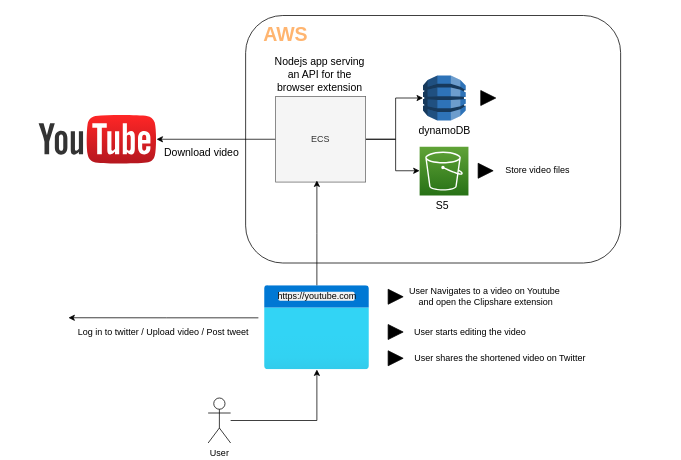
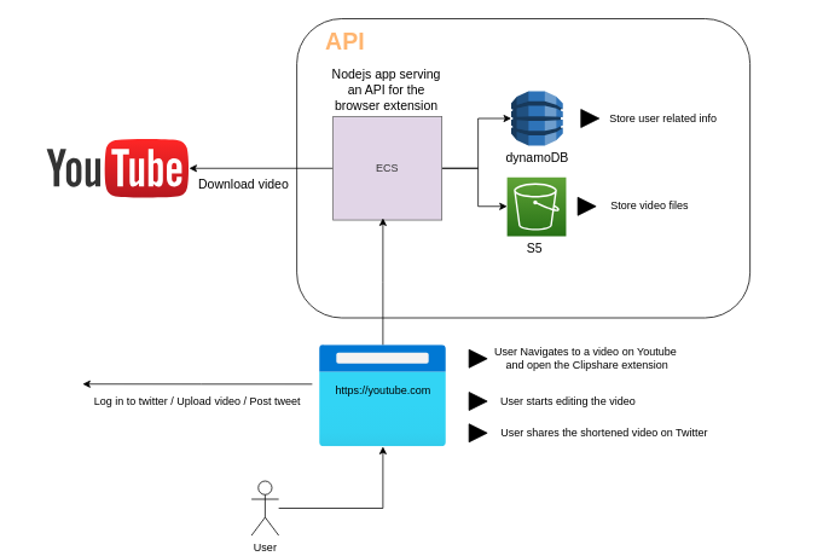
  <mxCell id="0" />
  <mxCell id="1" parent="0" />
  <mxCell id="2" style="edgeStyle=orthogonalEdgeStyle;rounded=0;orthogonalLoop=1;jettySize=auto;html=1;" edge="1" parent="1" source="3" target="13"><mxGeometry relative="1" as="geometry"><mxPoint x="313.2" y="414" as="targetPoint" /></mxGeometry></mxCell>
  <mxCell id="3" value="User" style="shape=umlActor;verticalLabelPosition=bottom;verticalAlign=top;html=1;outlineConnect=0;" vertex="1" parent="1"><mxGeometry x="277" y="530" width="30" height="60" as="geometry" /></mxCell>
  <mxCell id="4" style="edgeStyle=orthogonalEdgeStyle;rounded=0;orthogonalLoop=1;jettySize=auto;html=1;entryX=1;entryY=0.5;entryDx=0;entryDy=0;exitX=-0.057;exitY=0.385;exitDx=0;exitDy=0;exitPerimeter=0;" edge="1" parent="1" source="13" target="5"><mxGeometry relative="1" as="geometry"><mxPoint x="284" y="392" as="sourcePoint" /></mxGeometry></mxCell>
  <mxCell id="5" value="" style="shape=image;html=1;verticalAlign=top;verticalLabelPosition=bottom;labelBackgroundColor=#ffffff;imageAspect=0;aspect=fixed;image=https://cdn2.iconfinder.com/data/icons/social-media-2285/512/1_Twitter3_colored_svg-128.png" vertex="1" parent="1"><mxGeometry x="20.7" y="388" width="70" height="70" as="geometry" /></mxCell>
  <mxCell id="6" value="" style="rounded=1;whiteSpace=wrap;html=1;" vertex="1" parent="1"><mxGeometry x="327" y="20" width="500" height="330" as="geometry" /></mxCell>
- <mxCell id="7" value="&lt;b&gt;&lt;font style=&quot;font-size: 26px;&quot; color=&quot;#ffb570&quot;&gt;AWS&lt;/font&gt;&lt;/b&gt;" style="text;html=1;align=center;verticalAlign=middle;resizable=0;points=[];autosize=1;strokeColor=none;fillColor=none;" vertex="1" parent="1"><mxGeometry x="340" y="25" width="80" height="40" as="geometry" /></mxCell>
+ <mxCell id="7" value="&lt;b&gt;&lt;font style=&quot;font-size: 26px;&quot; color=&quot;#ffb570&quot;&gt;API&lt;/font&gt;&lt;/b&gt;" style="text;html=1;align=center;verticalAlign=middle;resizable=0;points=[];autosize=1;strokeColor=none;fillColor=none;" vertex="1" parent="1"><mxGeometry x="340" y="25" width="80" height="40" as="geometry" /></mxCell>
  <mxCell id="8" style="edgeStyle=orthogonalEdgeStyle;rounded=0;orthogonalLoop=1;jettySize=auto;html=1;entryX=0;entryY=0.5;entryDx=0;entryDy=0;entryPerimeter=0;fontSize=14;fontColor=#000000;" edge="1" parent="1" source="11" target="18"><mxGeometry relative="1" as="geometry"><Array as="points"><mxPoint x="527" y="185" /><mxPoint x="527" y="130" /></Array></mxGeometry></mxCell>
  <mxCell id="9" style="edgeStyle=orthogonalEdgeStyle;rounded=0;orthogonalLoop=1;jettySize=auto;html=1;fontSize=14;fontColor=#000000;" edge="1" parent="1" source="11" target="17"><mxGeometry relative="1" as="geometry"><Array as="points"><mxPoint x="527" y="185" /><mxPoint x="527" y="227" /></Array></mxGeometry></mxCell>
  <mxCell id="10" style="edgeStyle=orthogonalEdgeStyle;rounded=0;orthogonalLoop=1;jettySize=auto;html=1;fontSize=14;fontColor=#000000;" edge="1" parent="1" source="11" target="15"><mxGeometry relative="1" as="geometry" /></mxCell>
- <mxCell id="11" value="ECS" style="rounded=0;whiteSpace=wrap;html=1;fillColor=#f5f5f5;fontColor=#333333;strokeColor=#666666;" vertex="1" parent="1"><mxGeometry x="367" y="127.9" width="120" height="114.2" as="geometry" /></mxCell>
+ <mxCell id="11" value="ECS" style="rounded=0;whiteSpace=wrap;html=1;fillColor=#e1d5e7;fontColor=#333333;strokeColor=#666666;" vertex="1" parent="1"><mxGeometry x="367" y="127.9" width="120" height="114.2" as="geometry" /></mxCell>
  <mxCell id="12" style="edgeStyle=orthogonalEdgeStyle;rounded=0;orthogonalLoop=1;jettySize=auto;html=1;fontSize=14;fontColor=#000000;" edge="1" parent="1" source="13"><mxGeometry relative="1" as="geometry"><mxPoint x="422" y="240" as="targetPoint" /></mxGeometry></mxCell>
  <mxCell id="13" value="" style="aspect=fixed;html=1;points=[];align=center;image;fontSize=12;image=img/lib/azure2/general/Browser.svg;" vertex="1" parent="1"><mxGeometry x="352" y="380" width="140" height="112" as="geometry" /></mxCell>
  <mxCell id="14" value="Log in to twitter / Upload video / Post tweet" style="text;html=1;align=center;verticalAlign=middle;resizable=0;points=[];autosize=1;strokeColor=none;fillColor=none;" vertex="1" parent="1"><mxGeometry x="92" y="428" width="250" height="30" as="geometry" /></mxCell>
  <mxCell id="15" value="" style="dashed=0;outlineConnect=0;html=1;align=center;labelPosition=center;verticalLabelPosition=bottom;verticalAlign=top;shape=mxgraph.weblogos.youtube;fillColor=#FF2626;gradientColor=#B5171F" vertex="1" parent="1"><mxGeometry x="51" y="152.1" width="157.2" height="65.8" as="geometry" /></mxCell>
  <mxCell id="16" value="" style="group" vertex="1" connectable="0" parent="1"><mxGeometry x="547" y="100" width="338.5" height="190" as="geometry" /></mxCell>
  <mxCell id="17" value="" style="sketch=0;points=[[0,0,0],[0.25,0,0],[0.5,0,0],[0.75,0,0],[1,0,0],[0,1,0],[0.25,1,0],[0.5,1,0],[0.75,1,0],[1,1,0],[0,0.25,0],[0,0.5,0],[0,0.75,0],[1,0.25,0],[1,0.5,0],[1,0.75,0]];outlineConnect=0;fontColor=#232F3E;gradientColor=#60A337;gradientDirection=north;fillColor=#277116;strokeColor=#ffffff;dashed=0;verticalLabelPosition=bottom;verticalAlign=top;align=center;html=1;fontSize=12;fontStyle=0;aspect=fixed;shape=mxgraph.aws4.resourceIcon;resIcon=mxgraph.aws4.s3;" vertex="1" parent="16"><mxGeometry x="12" y="94.9" width="65.1" height="65.1" as="geometry" /></mxCell>
  <mxCell id="18" value="" style="outlineConnect=0;dashed=0;verticalLabelPosition=bottom;verticalAlign=top;align=center;html=1;shape=mxgraph.aws3.dynamo_db;fillColor=#2E73B8;gradientColor=none;" vertex="1" parent="16"><mxGeometry x="16.5" width="57" height="60" as="geometry" /></mxCell>
  <mxCell id="19" value="&lt;font style=&quot;font-size: 14px;&quot; color=&quot;#000000&quot;&gt;dynamoDB&lt;/font&gt;" style="text;html=1;align=center;verticalAlign=middle;resizable=0;points=[];autosize=1;strokeColor=none;fillColor=none;fontSize=26;fontColor=#FFB570;" vertex="1" parent="16"><mxGeometry y="50" width="90" height="40" as="geometry" /></mxCell>
  <mxCell id="20" value="&lt;font style=&quot;font-size: 14px;&quot; color=&quot;#000000&quot;&gt;S5&lt;/font&gt;" style="text;html=1;align=center;verticalAlign=middle;resizable=0;points=[];autosize=1;strokeColor=none;fillColor=none;fontSize=26;fontColor=#FFB570;" vertex="1" parent="16"><mxGeometry x="22.2" y="150" width="40" height="40" as="geometry" /></mxCell>
  <mxCell id="21" value="" style="group" vertex="1" connectable="0" parent="16"><mxGeometry x="93.5" y="10" width="245" height="40" as="geometry" /></mxCell>
  <mxCell id="22" value="" style="triangle;whiteSpace=wrap;html=1;fillColor=#000000;" vertex="1" parent="21"><mxGeometry y="10" width="20" height="20" as="geometry" /></mxCell>
+ <mxCell id="23" value="Store user related info" style="text;html=1;align=center;verticalAlign=middle;resizable=0;points=[];autosize=1;strokeColor=none;fillColor=none;" vertex="1" parent="21"><mxGeometry x="20" y="5" width="140" height="30" as="geometry" /></mxCell>
  <mxCell id="24" value="" style="group" vertex="1" connectable="0" parent="16"><mxGeometry x="90" y="107" width="245" height="40" as="geometry" /></mxCell>
  <mxCell id="25" value="" style="triangle;whiteSpace=wrap;html=1;fillColor=#000000;" vertex="1" parent="24"><mxGeometry y="10" width="20" height="20" as="geometry" /></mxCell>
  <mxCell id="26" value="Store video files" style="text;html=1;align=center;verticalAlign=middle;resizable=0;points=[];autosize=1;strokeColor=none;fillColor=none;" vertex="1" parent="24"><mxGeometry x="24" y="5" width="110" height="30" as="geometry" /></mxCell>
  <mxCell id="27" value="Download video" style="text;html=1;align=center;verticalAlign=middle;resizable=0;points=[];autosize=1;strokeColor=none;fillColor=none;fontSize=14;fontColor=#000000;" vertex="1" parent="1"><mxGeometry x="208.2" y="187.9" width="120" height="30" as="geometry" /></mxCell>
  <mxCell id="28" value="Nodejs app serving an API for the browser extension" style="text;html=1;strokeColor=none;fillColor=none;align=center;verticalAlign=middle;whiteSpace=wrap;rounded=0;fontSize=14;fontColor=#000000;" vertex="1" parent="1"><mxGeometry x="361" y="65" width="130" height="67.9" as="geometry" /></mxCell>
  <mxCell id="29" value="" style="group" vertex="1" connectable="0" parent="1"><mxGeometry x="517" y="375" width="274" height="117" as="geometry" /></mxCell>
  <mxCell id="30" value="" style="triangle;whiteSpace=wrap;html=1;fillColor=#000000;" vertex="1" parent="29"><mxGeometry y="57" width="20" height="20" as="geometry" /></mxCell>
  <mxCell id="31" value="User starts editing the video" style="text;html=1;align=center;verticalAlign=middle;resizable=0;points=[];autosize=1;strokeColor=none;fillColor=none;" vertex="1" parent="29"><mxGeometry x="24" y="52" width="170" height="30" as="geometry" /></mxCell>
  <mxCell id="32" value="" style="triangle;whiteSpace=wrap;html=1;fillColor=#000000;" vertex="1" parent="29"><mxGeometry y="92" width="20" height="20" as="geometry" /></mxCell>
  <mxCell id="33" value="User shares the shortened video on Twitter" style="text;html=1;align=center;verticalAlign=middle;resizable=0;points=[];autosize=1;strokeColor=none;fillColor=none;" vertex="1" parent="29"><mxGeometry x="24" y="87" width="250" height="30" as="geometry" /></mxCell>
  <mxCell id="34" value="" style="group" vertex="1" connectable="0" parent="29"><mxGeometry width="245" height="40" as="geometry" /></mxCell>
  <mxCell id="35" value="" style="triangle;whiteSpace=wrap;html=1;fillColor=#000000;" vertex="1" parent="34"><mxGeometry y="10" width="20" height="20" as="geometry" /></mxCell>
  <mxCell id="36" value="User Navigates to a video on Youtube&amp;nbsp;&lt;br&gt;and open the Clipshare extension" style="text;html=1;align=center;verticalAlign=middle;resizable=0;points=[];autosize=1;strokeColor=none;fillColor=none;" vertex="1" parent="34"><mxGeometry x="15" width="230" height="40" as="geometry" /></mxCell>
- <mxCell id="37" value="&lt;font style=&quot;font-size: 12px;&quot;&gt;https://youtube.com&lt;/font&gt;" style="text;html=1;align=center;verticalAlign=middle;resizable=0;points=[];autosize=1;strokeColor=none;fillColor=none;fontSize=14;fontColor=#000000;" vertex="1" parent="1"><mxGeometry x="357" y="379" width="130" height="30" as="geometry" /></mxCell>
+ <mxCell id="37" value="&lt;font style=&quot;font-size: 12px;&quot;&gt;https://youtube.com&lt;/font&gt;" style="text;html=1;align=center;verticalAlign=middle;resizable=0;points=[];autosize=1;strokeColor=none;fillColor=none;fontSize=14;fontColor=#000000;" vertex="1" parent="1"><mxGeometry x="357" y="414" width="130" height="30" as="geometry" /></mxCell>
